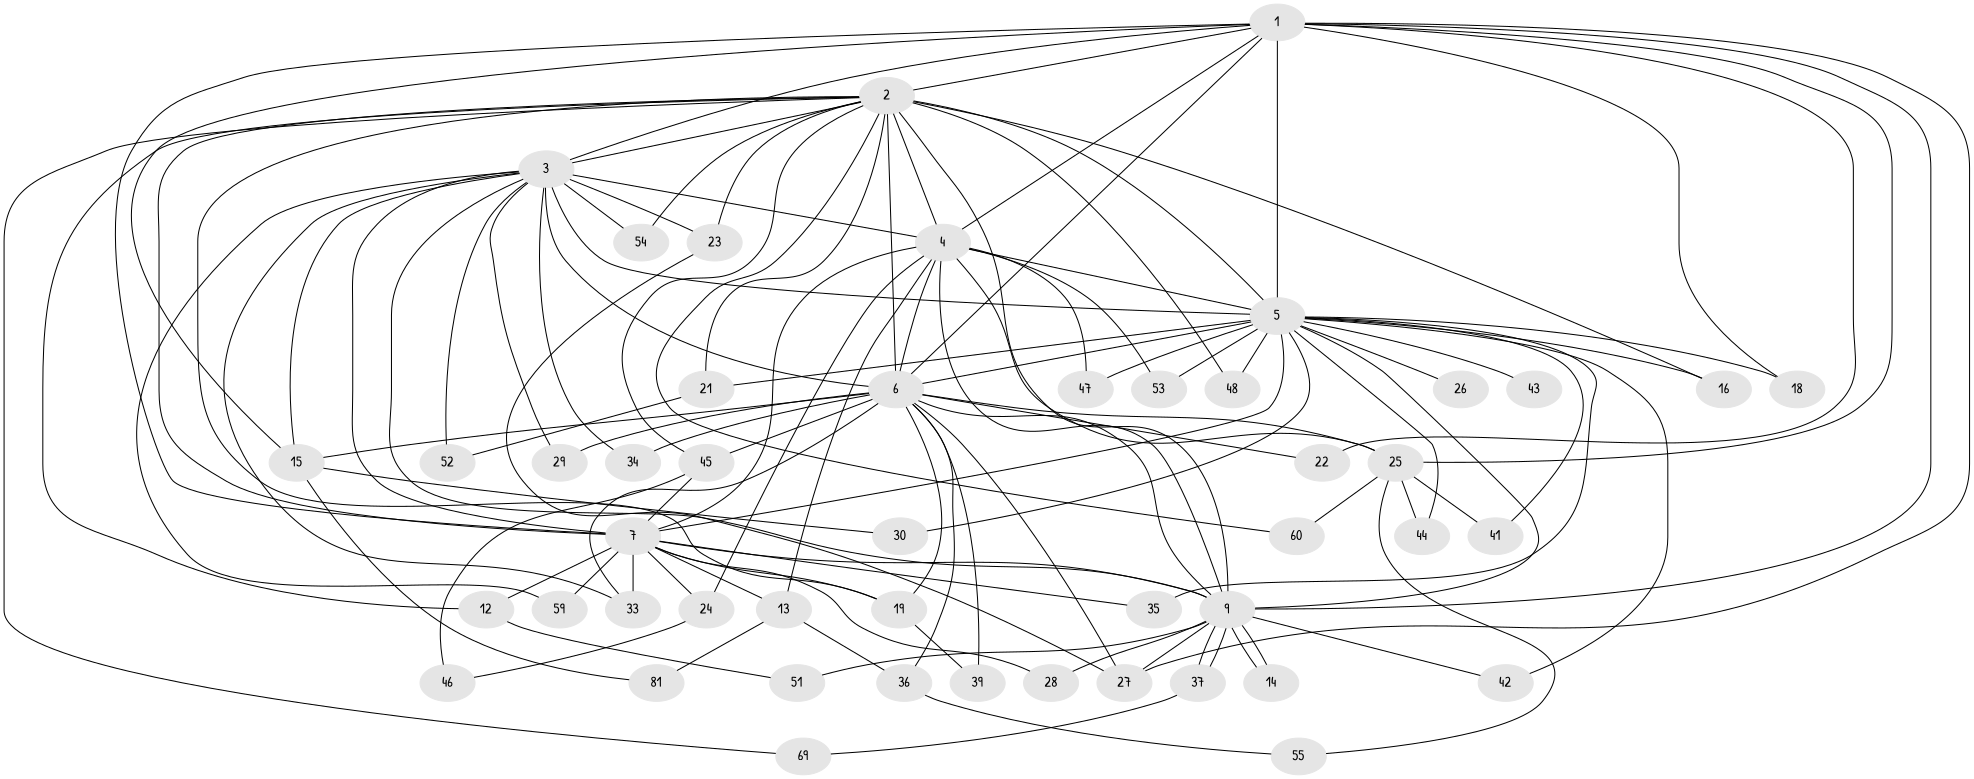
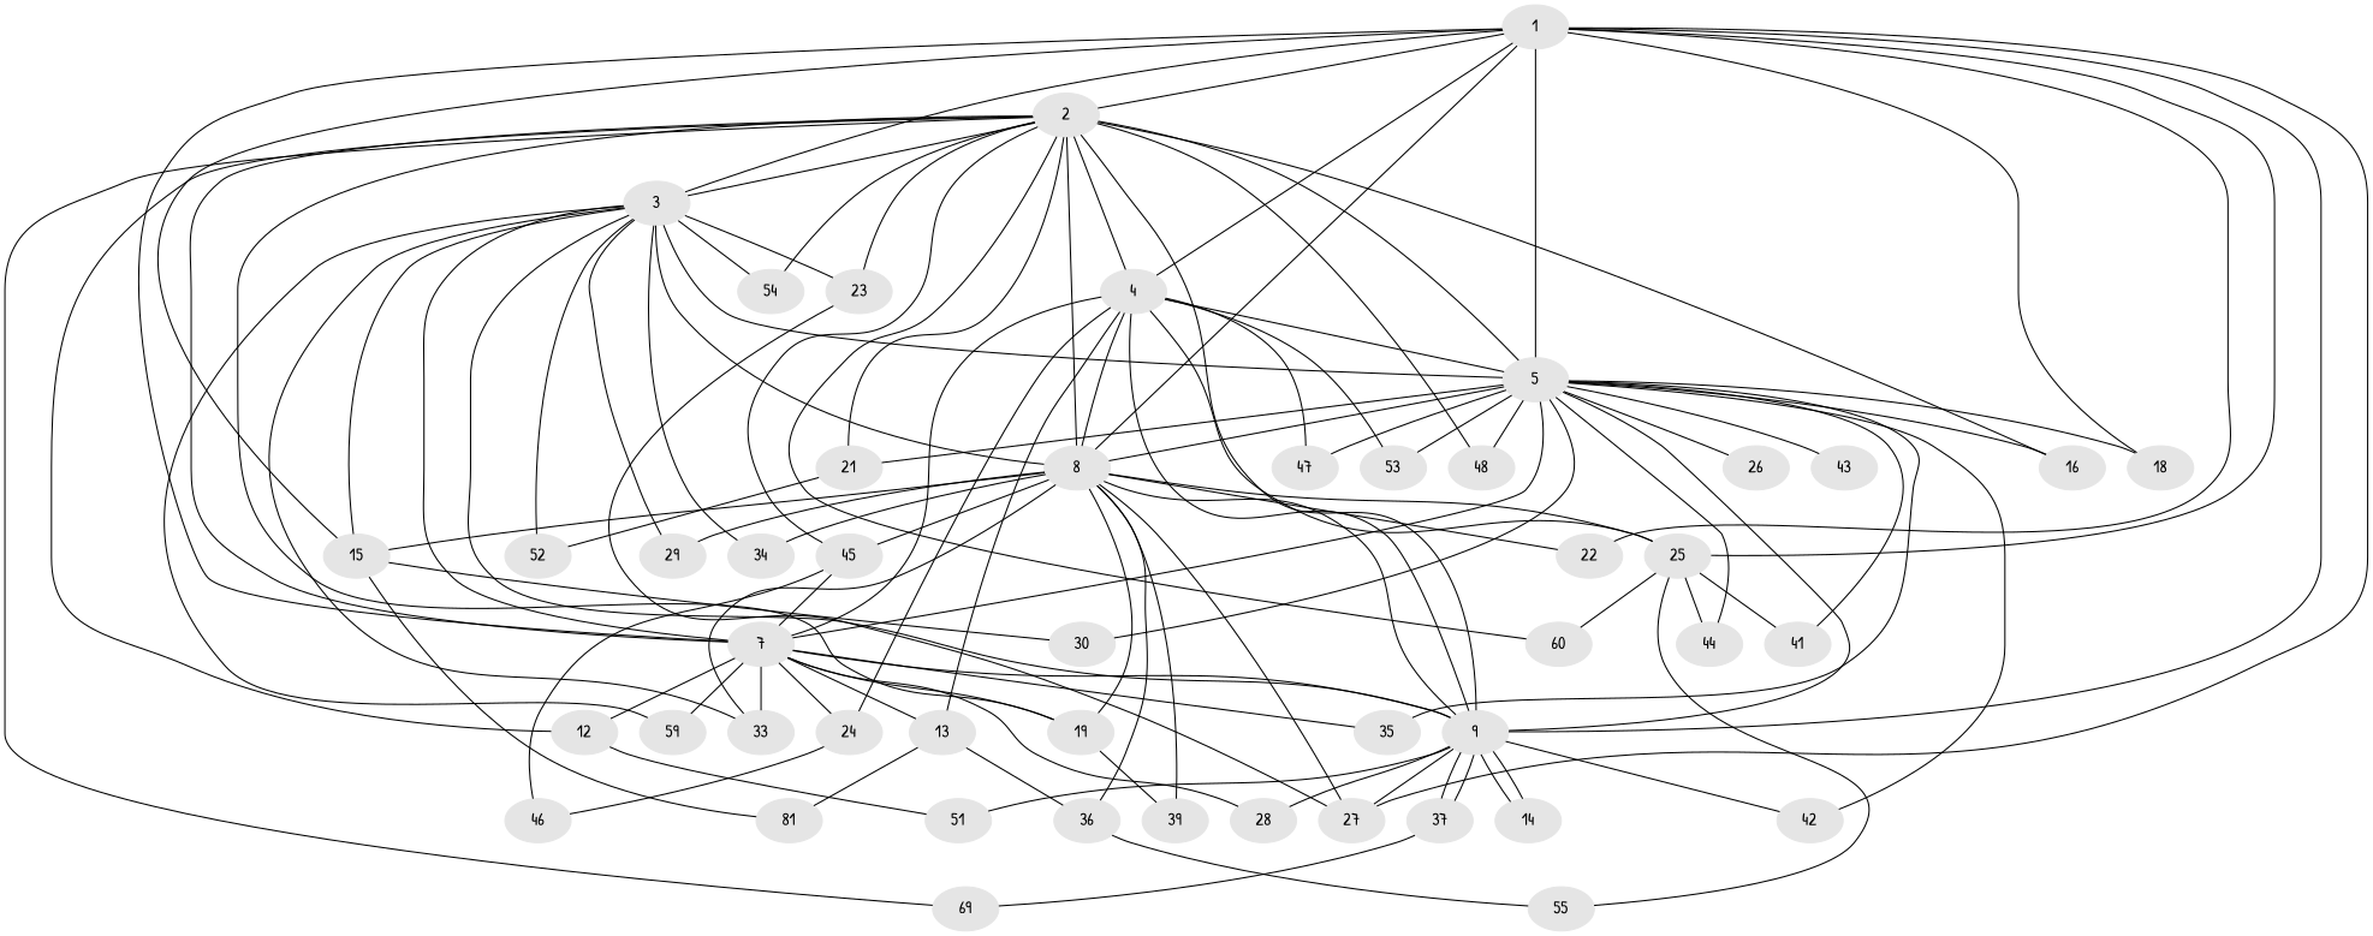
  graph {
    fontname="Patrick Hand"
    node [color=gray90 fontname="Patrick Hand" style=filled]
    edge [fontname="Patrick Hand"]
    1 [super="+17"]
    2 [super="+10"]
    3 [super="+38"]
    4 [super="+40"]
    5 [super="+8"]
-   6 [super="+57"]
+   6 [super="+57" label=8]
    7 [super="+20"]
    9 [super="+11"]
    15 [super="+58"]
    18
    22
    25 [super="+32"]
    27 [super="+56"]
    12
    16
    19 [super="+31"]
    21
    23
    45
    48
    n21 [label=69]
    54
    60
    29
    33 [super="+50"]
    34
    52
    59
    13
    24
    47
    53
    26
    30
    35
    41
    42
    43
    44
    36
    39
    28
    14
    37
    51
    n46 [label=81]
    55
    46
    1 -- 2 [weight=2]
    1 -- 3
    1 -- 4
    1 -- 5 [weight=3]
    1 -- 6
    1 -- 7
    1 -- 9
    1 -- 15
    1 -- 18
    1 -- 22
    1 -- 25
    1 -- 27
    2 -- 3 [weight=2]
    2 -- 4 [weight=2]
    2 -- 5 [weight=4]
    2 -- 6 [weight=2]
    2 -- 7 [weight=2]
    2 -- 9 [weight=2]
    2 -- 12
    2 -- 16
    2 -- 19
    2 -- 21
    2 -- 23
    2 -- 45
    2 -- 48
    2 -- n21
    2 -- 54
    2 -- 60
-   3 -- 4
    3 -- 5 [weight=2]
    3 -- 6
    3 -- 7
    3 -- 9 [weight=2]
    3 -- 15
    3 -- 23 [weight=2]
    3 -- 54
    3 -- 29
    3 -- 33
    3 -- 34
    3 -- 52
    3 -- 59
    4 -- 5 [weight=2]
    4 -- 6
    4 -- 7 [weight=2]
    4 -- 9
    4 -- 25
    4 -- 13
    4 -- 24
    4 -- 47
    4 -- 53
    5 -- 6 [weight=2]
    5 -- 7 [weight=3]
    5 -- 9 [weight=2]
    5 -- 18
    5 -- 16
    5 -- 21
    5 -- 48
    5 -- 47
    5 -- 53
    5 -- 26 [weight=2]
    5 -- 30
    5 -- 35
    5 -- 41
    5 -- 42
    5 -- 43 [weight=2]
    5 -- 44
    6 -- 9
    6 -- 15
    6 -- 22
    6 -- 25
    6 -- 27
    6 -- 19
    6 -- 45
    6 -- 29
    6 -- 33
    6 -- 34
    6 -- 36
    6 -- 39
    7 -- 9
    7 -- 12
    7 -- 19
    7 -- 33
    7 -- 59
    7 -- 13
    7 -- 24
    7 -- 35
    7 -- 28
    9 -- 27
    9 -- 42
    9 -- 28
    9 -- 14
    9 -- 14
    9 -- 37
    9 -- 37
    9 -- 51
    15 -- 30
    15 -- n46
    25 -- 60
    25 -- 41
    25 -- 44
    25 -- 55
    12 -- 51
    19 -- 39
    21 -- 52
    23 -- 27
    45 -- 7
    45 -- 46
    13 -- 36
    13 -- n46
    24 -- 46
    36 -- 55
    37 -- n21
  }
